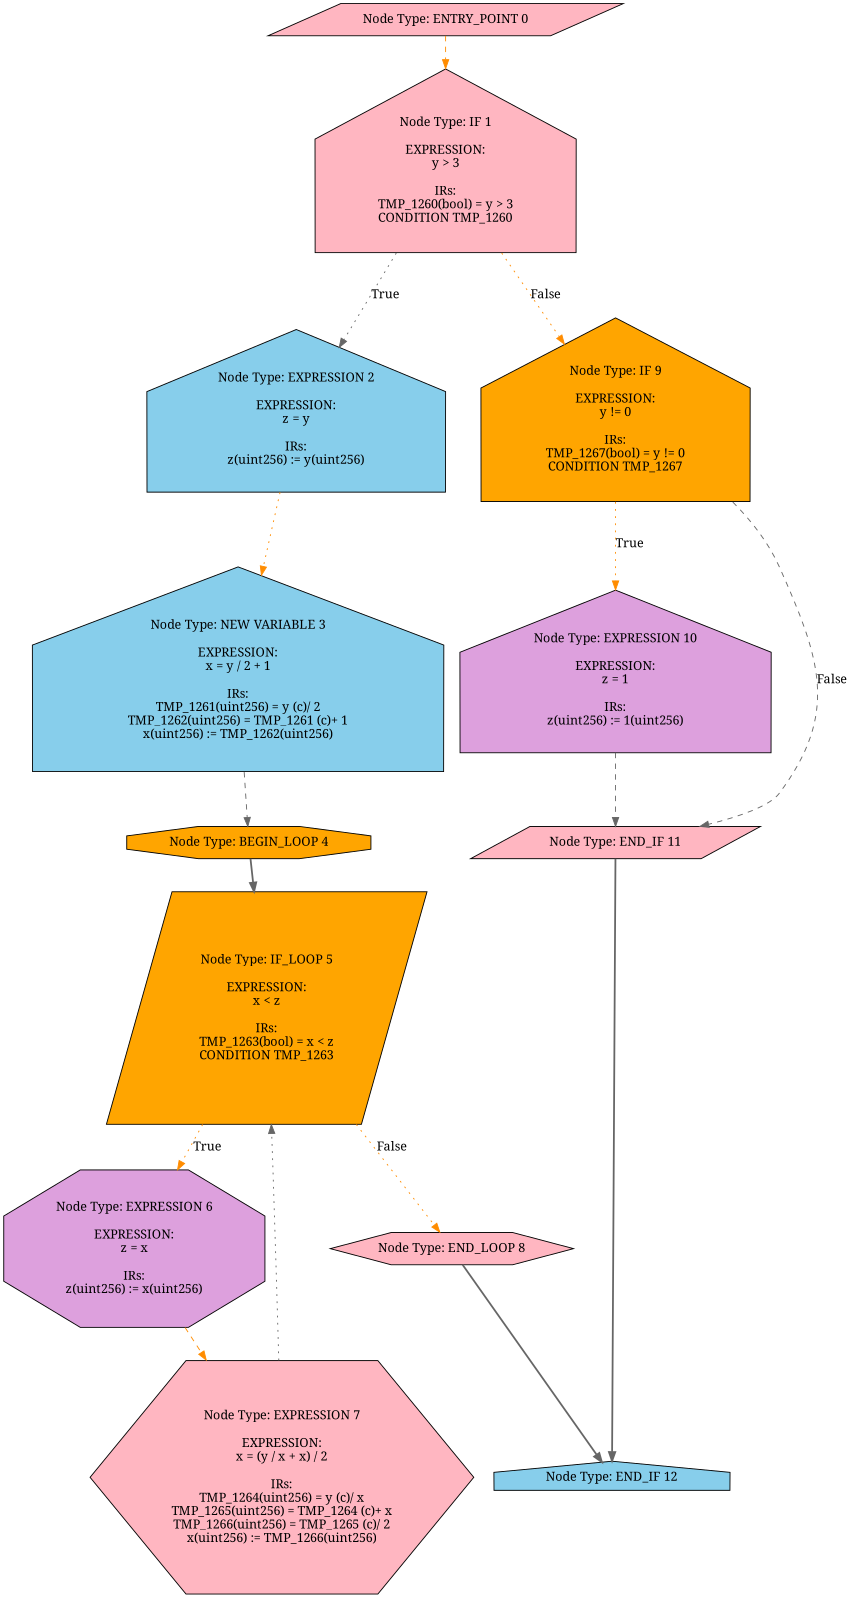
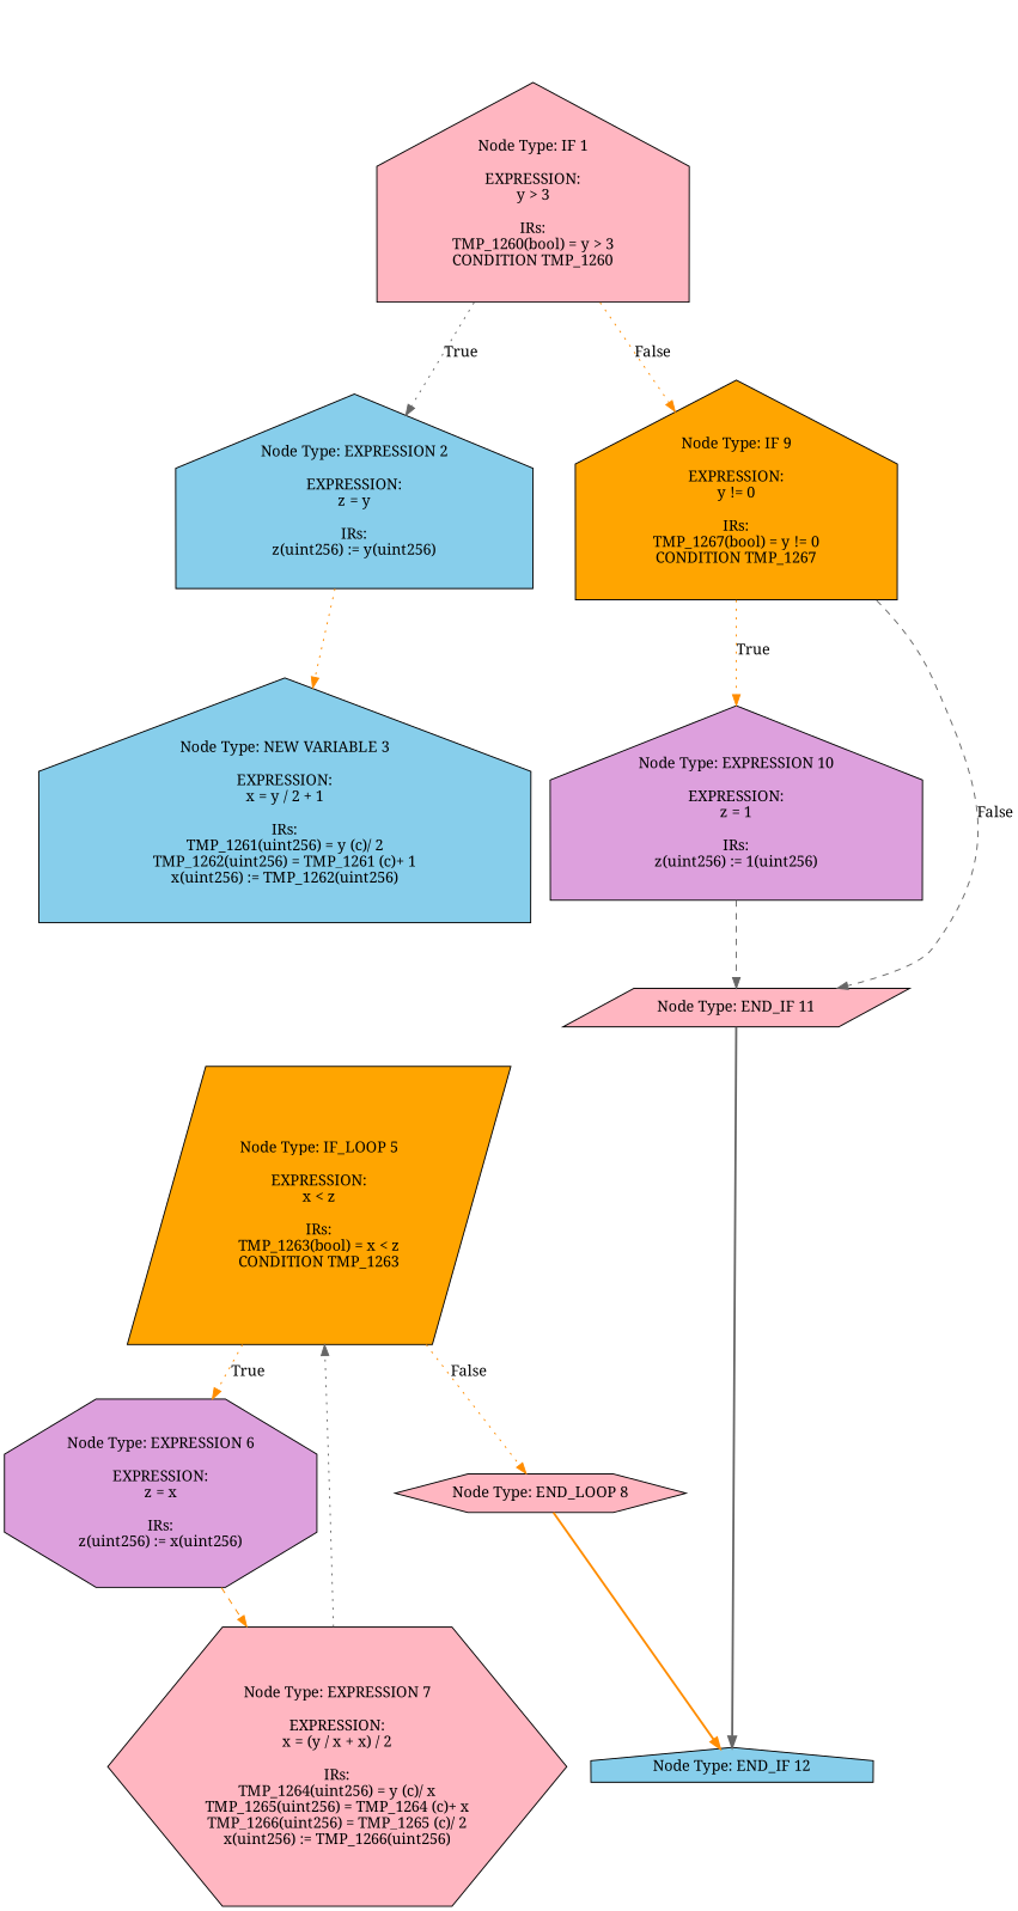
  digraph {
    fontname="Noto Serif"
    node [fillcolor=lightpink fontname="Noto Serif" shape=house style=filled]
    edge [color=darkorange fontname="Noto Serif" style=dotted]
-   n1 [label="Node Type: ENTRY_POINT 0\n" shape=parallelogram]
    n2 [label="Node Type: IF 1\n\nEXPRESSION:\ny > 3\n\nIRs:\nTMP_1260(bool) = y > 3\nCONDITION TMP_1260"]
    n3 [fillcolor=skyblue label="Node Type: EXPRESSION 2\n\nEXPRESSION:\nz = y\n\nIRs:\nz(uint256) := y(uint256)"]
    n4 [fillcolor=orange label="Node Type: IF 9\n\nEXPRESSION:\ny != 0\n\nIRs:\nTMP_1267(bool) = y != 0\nCONDITION TMP_1267"]
    n5 [fillcolor=skyblue label="Node Type: NEW VARIABLE 3\n\nEXPRESSION:\nx = y / 2 + 1\n\nIRs:\nTMP_1261(uint256) = y (c)/ 2\nTMP_1262(uint256) = TMP_1261 (c)+ 1\nx(uint256) := TMP_1262(uint256)"]
    n6 [fillcolor=plum label="Node Type: EXPRESSION 10\n\nEXPRESSION:\nz = 1\n\nIRs:\nz(uint256) := 1(uint256)"]
    n7 [label="Node Type: END_IF 11\n" shape=parallelogram]
-   n8 [fillcolor=orange label="Node Type: BEGIN_LOOP 4\n" shape=octagon]
    n9 [fillcolor=skyblue label="Node Type: END_IF 12\n"]
    n10 [fillcolor=orange label="Node Type: IF_LOOP 5\n\nEXPRESSION:\nx < z\n\nIRs:\nTMP_1263(bool) = x < z\nCONDITION TMP_1263" shape=parallelogram]
    n11 [fillcolor=plum label="Node Type: EXPRESSION 6\n\nEXPRESSION:\nz = x\n\nIRs:\nz(uint256) := x(uint256)" shape=octagon]
    n12 [label="Node Type: END_LOOP 8\n" shape=hexagon]
    n13 [label="Node Type: EXPRESSION 7\n\nEXPRESSION:\nx = (y / x + x) / 2\n\nIRs:\nTMP_1264(uint256) = y (c)/ x\nTMP_1265(uint256) = TMP_1264 (c)+ x\nTMP_1266(uint256) = TMP_1265 (c)/ 2\nx(uint256) := TMP_1266(uint256)" shape=hexagon]
-   n1 -> n2 [style=dashed]
    n2 -> n3 [color=gray40 label=True]
    n2 -> n4 [label=False]
    n3 -> n5
    n4 -> n6 [label=True]
    n4 -> n7 [color=gray40 label=False style=dashed]
-   n5 -> n8 [color=gray40 style=dashed]
    n6 -> n7 [color=gray40 style=dashed]
    n7 -> n9 [color=gray40 style=bold]
-   n8 -> n10 [color=gray40 style=bold]
    n10 -> n11 [label=True]
    n10 -> n12 [label=False]
    n11 -> n13 [style=dashed]
-   n12 -> n9 [color=gray40 style=bold]
+   n12 -> n9 [style=bold]
    n13 -> n10 [color=gray40]
  }
